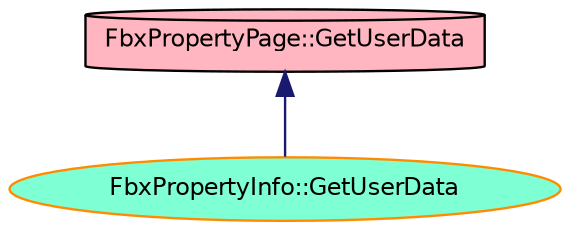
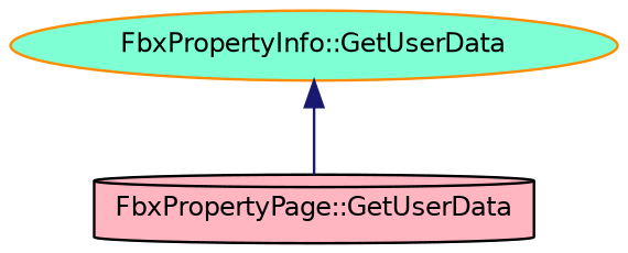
  digraph {
    rankdir=TB
    node [fontname=Helvetica fontsize=10 style=filled]
    n1 [color=darkorange fillcolor=aquamarine fontcolor=black height=0.2 label="FbxPropertyInfo::GetUserData" shape=ellipse width=0.4]
    n2 [color=black fillcolor=lightpink height=0.2 label="FbxPropertyPage::GetUserData" shape=cylinder width=0.4]
-   n2 -> n1 [color=midnightblue dir=back fontname=Helvetica fontsize=10 labelfontname=Helvetica labelfontsize=10 style=solid]
+   n1 -> n2 [color=midnightblue dir=back fontname=Helvetica fontsize=10 labelfontname=Helvetica labelfontsize=10 style=solid]
  }
